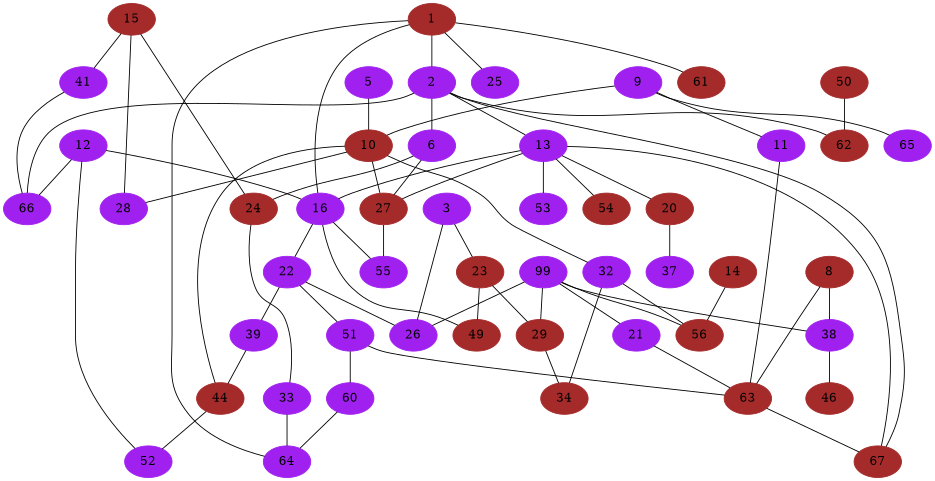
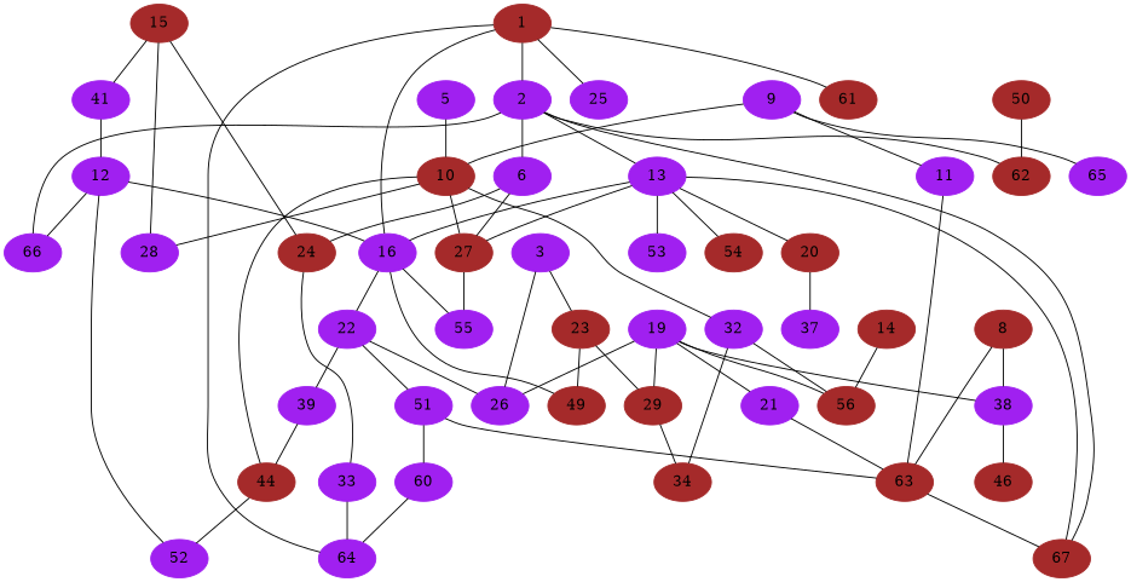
  graph {
    node [color=purple style=filled]
    edge [weight=1.0]
    1 [color=brown]
    2
    16
    25
    61 [color=brown]
    64
    6
    13
    62 [color=brown]
    66
    67 [color=brown]
    22
    49 [color=brown]
    55
    24 [color=brown]
    27 [color=brown]
    20 [color=brown]
    53
    54 [color=brown]
    23 [color=brown]
    3
    26
    29 [color=brown]
    n24 [label=5]
    10 [color=brown]
    28
    32
    44 [color=brown]
    33
    8 [color=brown]
    38
    63 [color=brown]
    46 [color=brown]
    9
    11
    65
    56 [color=brown]
    34 [color=brown]
    52
    12
    37
    14 [color=brown]
    15 [color=brown]
    41
    39
    51
-   19 [label=99]
+   19
    21
    60
    50 [color=brown]
    1 -- 2 [weight=2.0]
    1 -- 16 [weight=2.0]
    1 -- 25
    1 -- 61
    1 -- 64
    2 -- 6
    2 -- 13
    2 -- 62
    2 -- 66
    2 -- 67
    16 -- 22
    16 -- 49
    16 -- 55
    6 -- 24
    6 -- 27
    13 -- 16
    13 -- 67
    13 -- 27
    13 -- 20
    13 -- 53
    13 -- 54
    22 -- 26
    22 -- 39
    22 -- 51
    24 -- 33
    27 -- 55
    20 -- 37
    23 -- 49
    23 -- 29
    3 -- 23
    3 -- 26
    29 -- 34
    n24 -- 10
    10 -- 27
    10 -- 28
    10 -- 32
    10 -- 44
    32 -- 56
    32 -- 34
    44 -- 52
    33 -- 64
    8 -- 38
    8 -- 63
    38 -- 46
    63 -- 67
    9 -- 10
    9 -- 11
    9 -- 65
    11 -- 63
    12 -- 16
    12 -- 66
    12 -- 52
    14 -- 56
    15 -- 24
    15 -- 28
    15 -- 41
-   41 -- 66
+   41 -- 12
    39 -- 44
    51 -- 63
    51 -- 60
    19 -- 26
    19 -- 29
    19 -- 38
    19 -- 56
    19 -- 21
    21 -- 63
    60 -- 64
    50 -- 62
  }
